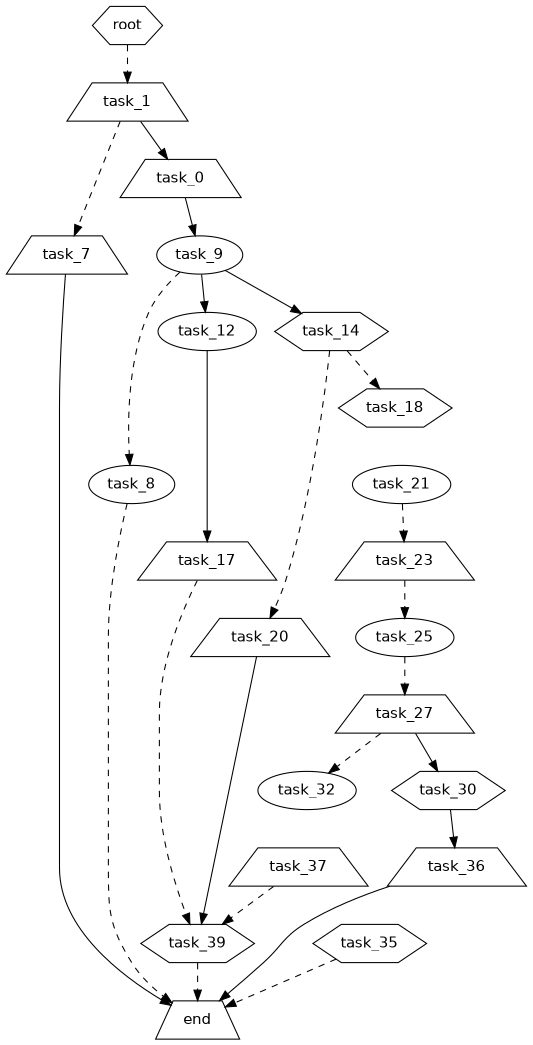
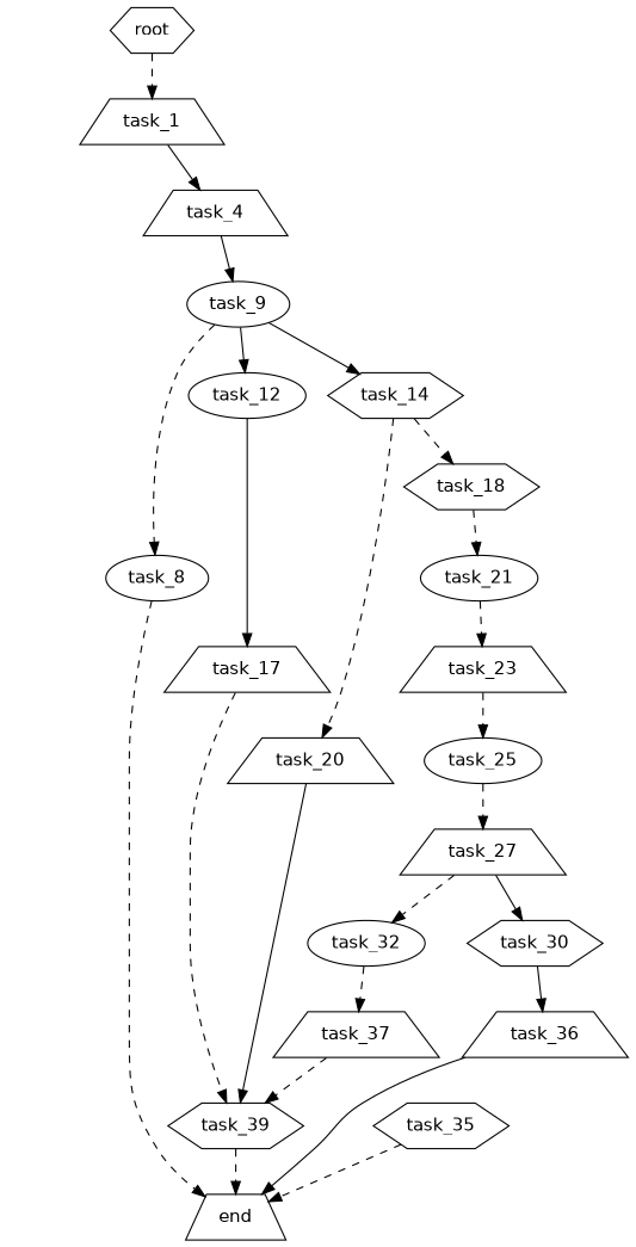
  digraph {
    fontname="DejaVu Sans"
    node [fontname="DejaVu Sans" shape=trapezium]
    edge [fontname="DejaVu Sans" style=dashed]
    root [shape=hexagon]
    task_1
-   task_4 [label=task_0]
-   task_7
+   task_4
    task_9 [shape=ellipse]
    end
    task_8 [shape=ellipse]
    task_12 [shape=ellipse]
    task_14 [shape=hexagon]
    task_17
    task_18 [shape=hexagon]
    task_20
    task_39 [shape=hexagon]
    task_21 [shape=ellipse]
    task_23
    task_25 [shape=ellipse]
    task_27
    task_30 [shape=hexagon]
    task_32 [shape=ellipse]
    task_36
    task_37
    task_35 [shape=hexagon]
    root -> task_1
    task_1 -> task_4 [style=solid]
-   task_1 -> task_7
    task_4 -> task_9 [style=solid]
-   task_7 -> end [style=solid]
    task_9 -> task_8
    task_9 -> task_12 [style=solid]
    task_9 -> task_14 [style=solid]
    task_8 -> end
    task_12 -> task_17 [style=solid]
    task_14 -> task_18
    task_14 -> task_20
    task_17 -> task_39
+   task_18 -> task_21
    task_20 -> task_39 [style=solid]
    task_39 -> end
    task_21 -> task_23
    task_23 -> task_25
    task_25 -> task_27
    task_27 -> task_30 [style=solid]
    task_27 -> task_32
    task_30 -> task_36 [style=solid]
+   task_32 -> task_37
    task_36 -> end [style=solid]
    task_37 -> task_39
    task_35 -> end
  }
